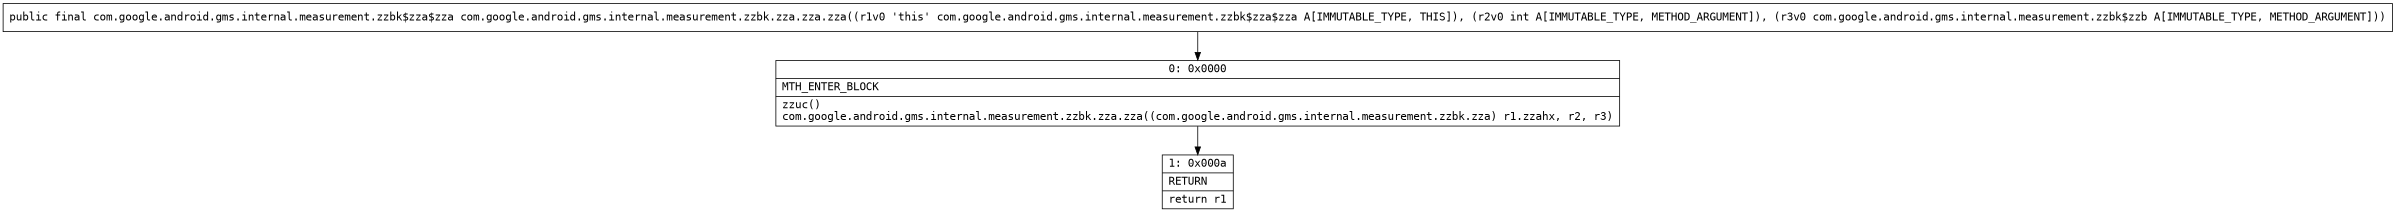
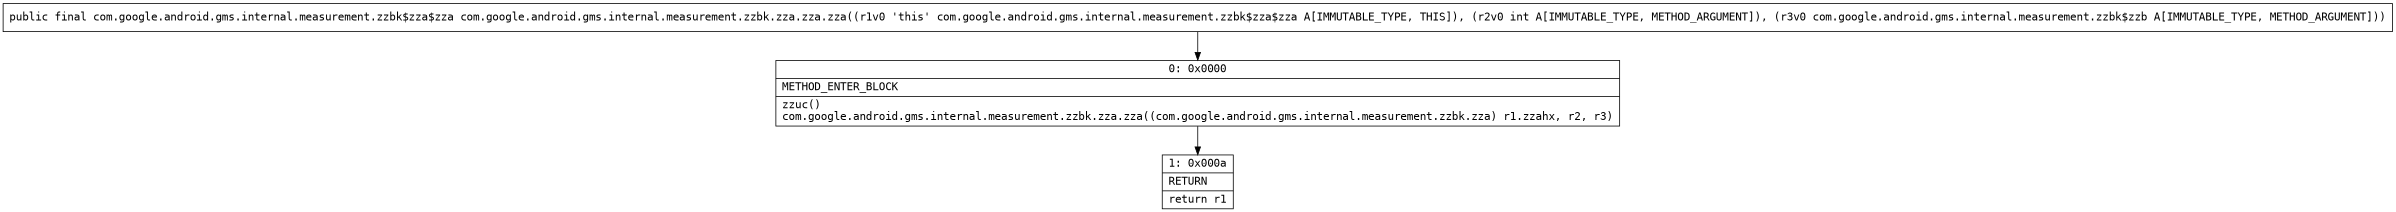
  digraph {
    fontname="DejaVu Sans Mono"
    node [shape=record fontname="DejaVu Sans Mono"]
    edge [fontname="DejaVu Sans Mono"]
-   n1 [label="{0\:\ 0x0000|MTH_ENTER_BLOCK\l|zzuc()\lcom.google.android.gms.internal.measurement.zzbk.zza.zza((com.google.android.gms.internal.measurement.zzbk.zza) r1.zzahx, r2, r3)\l}"]
+   n1 [label="{0\:\ 0x0000|METHOD_ENTER_BLOCK\l|zzuc()\lcom.google.android.gms.internal.measurement.zzbk.zza.zza((com.google.android.gms.internal.measurement.zzbk.zza) r1.zzahx, r2, r3)\l}"]
    n2 [label="{1\:\ 0x000a|RETURN\l|return r1\l}"]
    n3 [label="{public final com.google.android.gms.internal.measurement.zzbk$zza$zza com.google.android.gms.internal.measurement.zzbk.zza.zza.zza((r1v0 'this' com.google.android.gms.internal.measurement.zzbk$zza$zza A[IMMUTABLE_TYPE, THIS]), (r2v0 int A[IMMUTABLE_TYPE, METHOD_ARGUMENT]), (r3v0 com.google.android.gms.internal.measurement.zzbk$zzb A[IMMUTABLE_TYPE, METHOD_ARGUMENT])) }"]
    n1 -> n2
    n3 -> n1
  }
